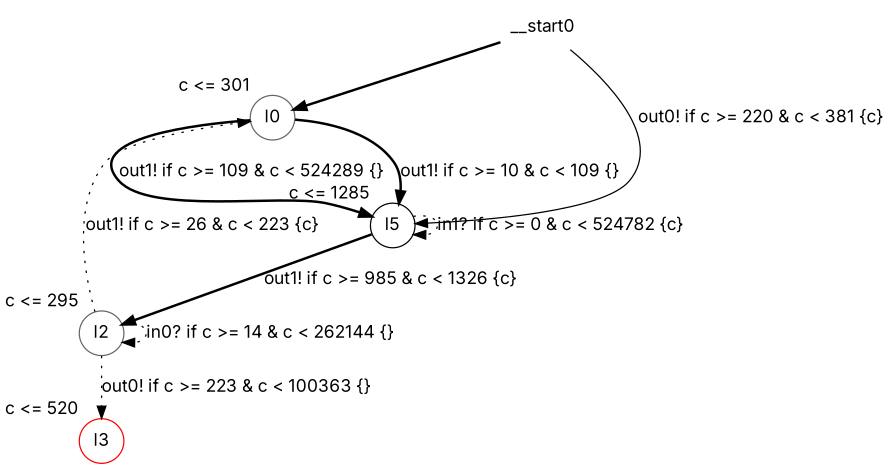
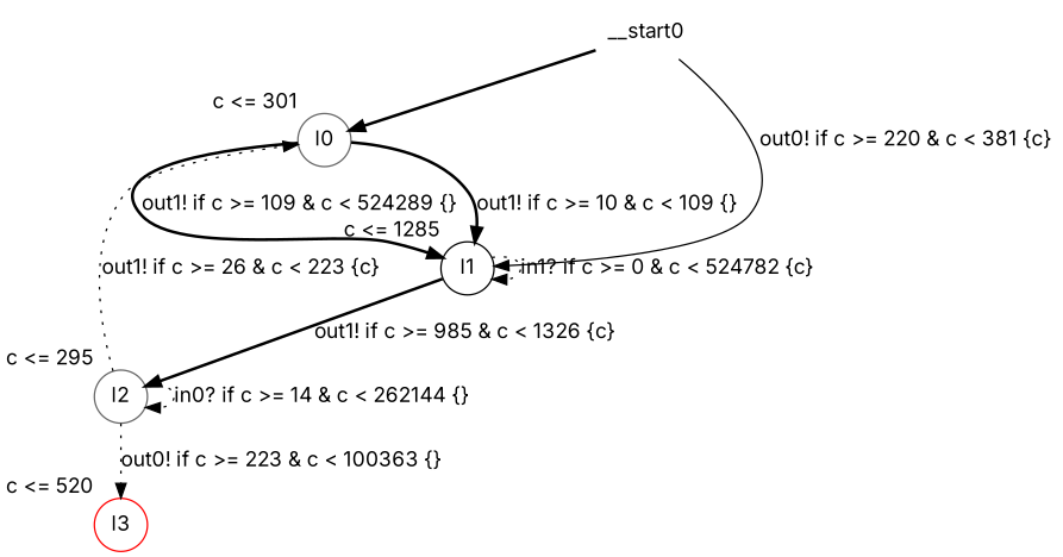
  digraph {
    fontname=Inter
    node [color=gray40 fontname=Inter shape=circle margin=0]
    edge [fontname=Inter style=bold]
    __start0 [color=brown shape=none margin=""]
    n2 [label=l0 xlabel="c <= 301"]
-   n3 [color=black label=l5 xlabel="c <= 1285"]
+   n3 [color=black label=l1 xlabel="c <= 1285"]
    n4 [label=l2 xlabel="c <= 295"]
    n5 [color=red label=l3 xlabel="c <= 520"]
    __start0 -> n2
    __start0 -> n3 [label="out0! if c >= 220 & c < 381 {c} " style=solid]
    n2 -> n3 [label="out1! if c >= 10 & c < 109 {} "]
    n2 -> n3 [label="out1! if c >= 109 & c < 524289 {} "]
    n3 -> n3 [label="in1? if c >= 0 & c < 524782 {c} " style=dotted]
    n3 -> n4 [label="out1! if c >= 985 & c < 1326 {c} "]
    n4 -> n2 [label="out1! if c >= 26 & c < 223 {c} " style=dotted]
    n4 -> n4 [label="in0? if c >= 14 & c < 262144 {} " style=dotted]
    n4 -> n5 [label="out0! if c >= 223 & c < 100363 {} " style=dotted]
  }
